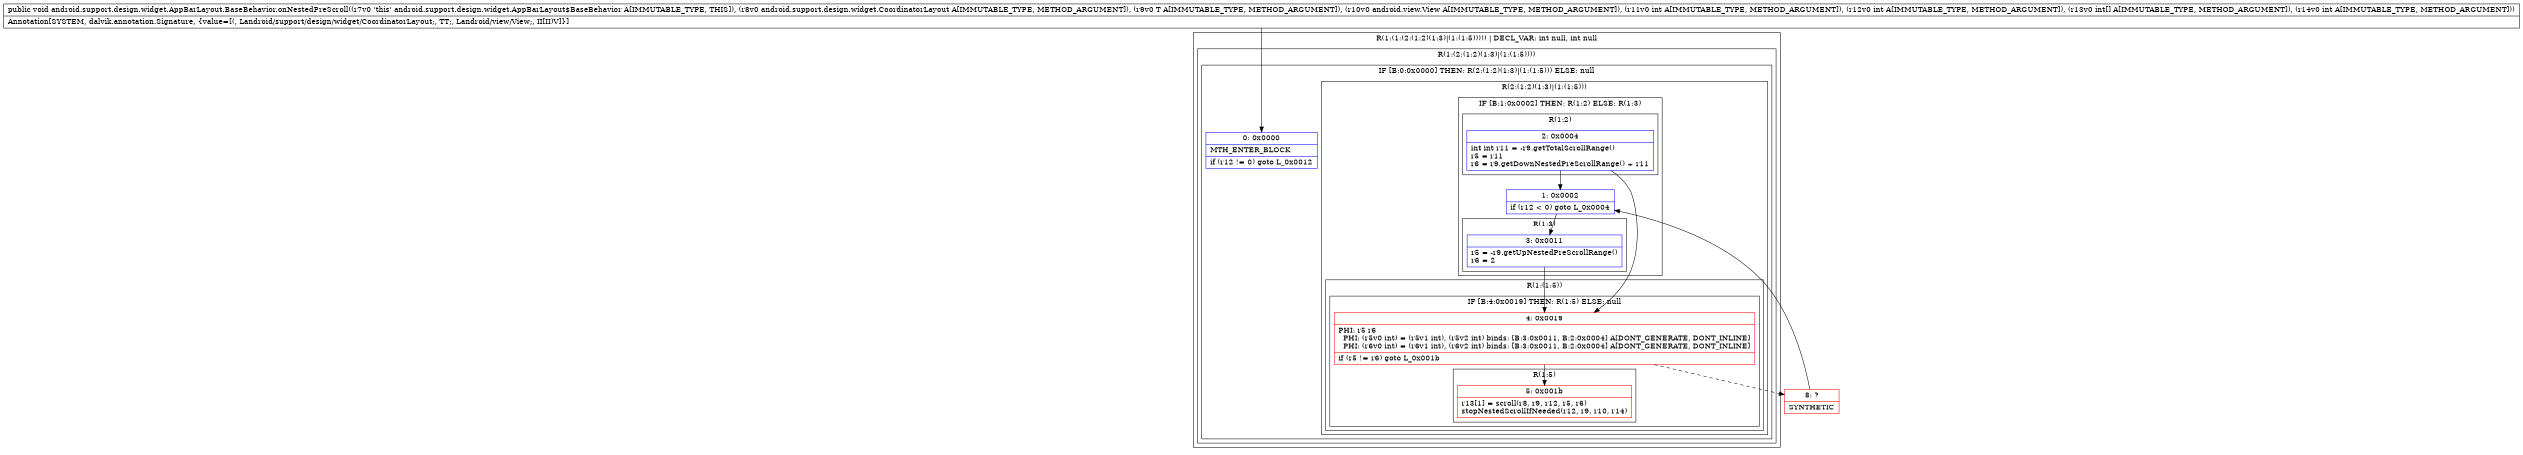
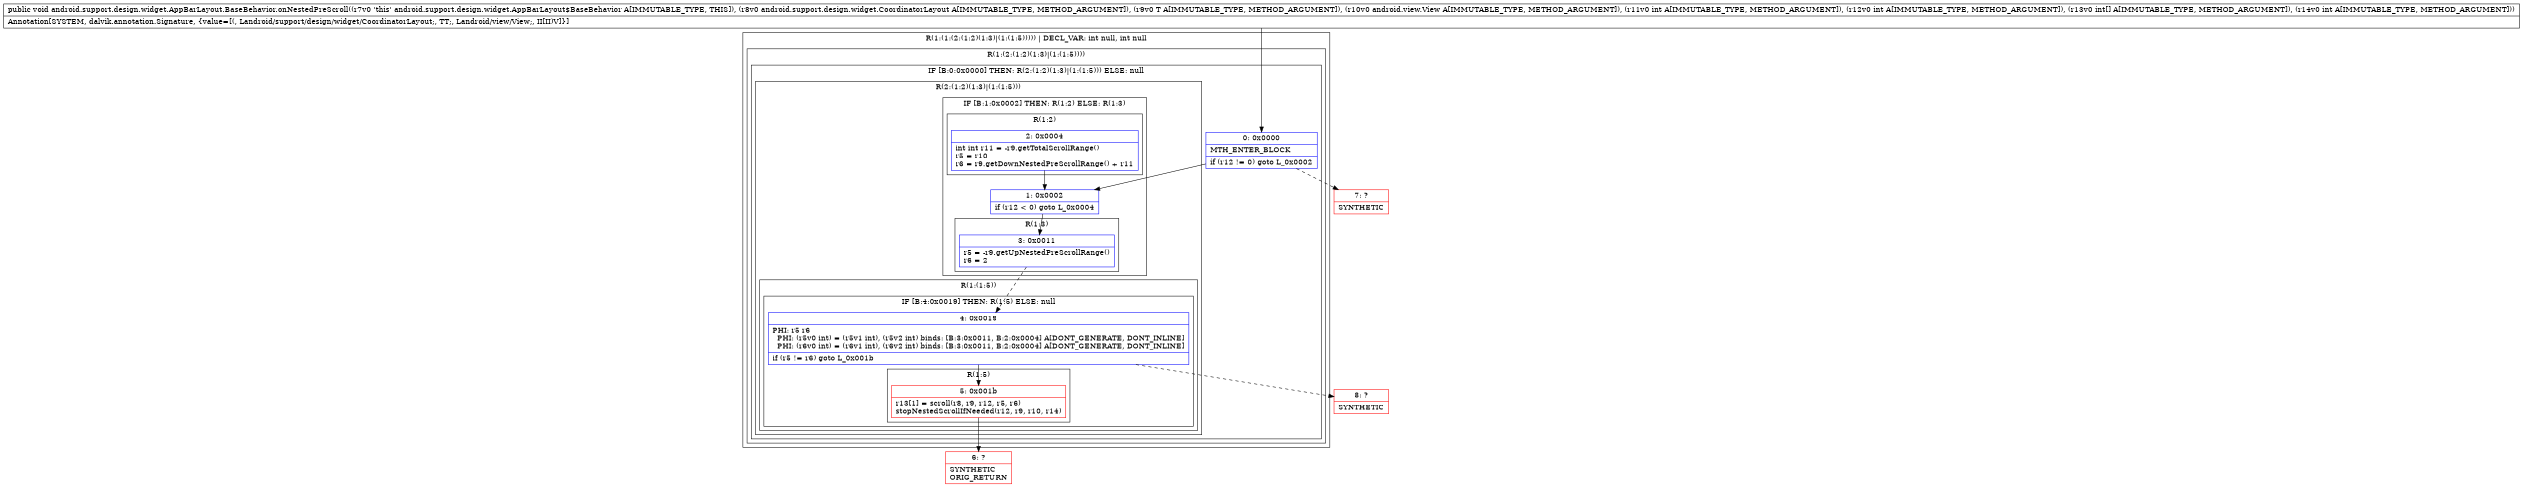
  digraph {
    node [color=blue shape=record]
-   n1 [label="{2\:\ 0x0004|int int r11 = \-r9.getTotalScrollRange()\lr5 = r11\lr6 = r9.getDownNestedPreScrollRange() + r11\l}"]
+   n1 [label="{2\:\ 0x0004|int int r11 = \-r9.getTotalScrollRange()\lr5 = r10\lr6 = r9.getDownNestedPreScrollRange() + r11\l}"]
    n2 [label="{3\:\ 0x0011|r5 = \-r9.getUpNestedPreScrollRange()\lr6 = 2\l}"]
    n3 [label="{1\:\ 0x0002|if (r12 \< 0) goto L_0x0004\l}"]
    n4 [color=red label="{5\:\ 0x001b|r13[1] = scroll(r8, r9, r12, r5, r6)\lstopNestedScrollIfNeeded(r12, r9, r10, r14)\l}"]
-   n5 [color=red label="{4\:\ 0x0019|PHI: r5 r6 \l  PHI: (r5v0 int) = (r5v1 int), (r5v2 int) binds: [B:3:0x0011, B:2:0x0004] A[DONT_GENERATE, DONT_INLINE]\l  PHI: (r6v0 int) = (r6v1 int), (r6v2 int) binds: [B:3:0x0011, B:2:0x0004] A[DONT_GENERATE, DONT_INLINE]\l|if (r5 != r6) goto L_0x001b\l}"]
-   n6 [label="{0\:\ 0x0000|MTH_ENTER_BLOCK\l|if (r12 != 0) goto L_0x0012\l}"]
+   n5 [label="{4\:\ 0x0019|PHI: r5 r6 \l  PHI: (r5v0 int) = (r5v1 int), (r5v2 int) binds: [B:3:0x0011, B:2:0x0004] A[DONT_GENERATE, DONT_INLINE]\l  PHI: (r6v0 int) = (r6v1 int), (r6v2 int) binds: [B:3:0x0011, B:2:0x0004] A[DONT_GENERATE, DONT_INLINE]\l|if (r5 != r6) goto L_0x001b\l}"]
+   n6 [label="{0\:\ 0x0000|MTH_ENTER_BLOCK\l|if (r12 != 0) goto L_0x0002\l}"]
+   n7 [color=red label="{6\:\ ?|SYNTHETIC\lORIG_RETURN\l}"]
    n8 [color=red label="{8\:\ ?|SYNTHETIC\l}"]
+   n9 [color=red label="{7\:\ ?|SYNTHETIC\l}"]
    n10 [label="{public void android.support.design.widget.AppBarLayout.BaseBehavior.onNestedPreScroll((r7v0 'this' android.support.design.widget.AppBarLayout$BaseBehavior A[IMMUTABLE_TYPE, THIS]), (r8v0 android.support.design.widget.CoordinatorLayout A[IMMUTABLE_TYPE, METHOD_ARGUMENT]), (r9v0 T A[IMMUTABLE_TYPE, METHOD_ARGUMENT]), (r10v0 android.view.View A[IMMUTABLE_TYPE, METHOD_ARGUMENT]), (r11v0 int A[IMMUTABLE_TYPE, METHOD_ARGUMENT]), (r12v0 int A[IMMUTABLE_TYPE, METHOD_ARGUMENT]), (r13v0 int[] A[IMMUTABLE_TYPE, METHOD_ARGUMENT]), (r14v0 int A[IMMUTABLE_TYPE, METHOD_ARGUMENT]))  | Annotation[SYSTEM, dalvik.annotation.Signature, \{value=[(, Landroid\/support\/design\/widget\/CoordinatorLayout;, TT;, Landroid\/view\/View;, II[II)V]\}]\l}" color=""]
    subgraph cluster_1 {
      label="R(1:(1:(2:(1:2)(1:3)|(1:(1:5))))) | DECL_VAR: int null, int null\l"
      subgraph cluster_2 {
        label="R(1:(2:(1:2)(1:3)|(1:(1:5))))"
        subgraph cluster_3 {
          label="IF [B:0:0x0000] THEN: R(2:(1:2)(1:3)|(1:(1:5))) ELSE: null"
          n6
          subgraph cluster_4 {
            label="R(2:(1:2)(1:3)|(1:(1:5)))"
            subgraph cluster_5 {
              label="IF [B:1:0x0002] THEN: R(1:2) ELSE: R(1:3)"
              n3
              subgraph cluster_6 {
                label="R(1:2)"
                n1
              }
              subgraph cluster_7 {
                label="R(1:3)"
                n2
              }
            }
            subgraph cluster_8 {
              label="R(1:(1:5))"
              subgraph cluster_9 {
                label="IF [B:4:0x0019] THEN: R(1:5) ELSE: null"
                n5
                subgraph cluster_10 {
                  label="R(1:5)"
                  n4
                }
              }
            }
          }
        }
      }
    }
    n1 -> n3
-   n1 -> n5
-   n2 -> n5
+   n2 -> n5 [style=dashed]
    n3 -> n2 [style=solid]
+   n4 -> n7
    n5 -> n4
    n5 -> n8 [style=dashed]
-   n8 -> n3
+   n6 -> n3
+   n6 -> n9 [style=dashed]
    n10 -> n6
  }
